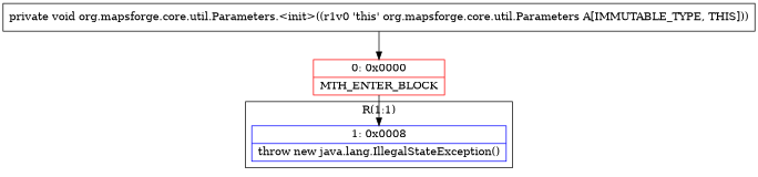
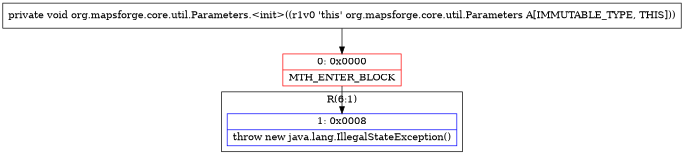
  digraph {
    node [shape=record]
    n1 [color=blue label="{1\:\ 0x0008|throw new java.lang.IllegalStateException()\l}"]
    n2 [color=red label="{0\:\ 0x0000|MTH_ENTER_BLOCK\l}"]
    n3 [label="{private void org.mapsforge.core.util.Parameters.\<init\>((r1v0 'this' org.mapsforge.core.util.Parameters A[IMMUTABLE_TYPE, THIS])) }"]
    subgraph cluster_1 {
-     label="R(1:1)"
+     label="R(6:1)"
      n1
    }
    n2 -> n1
    n3 -> n2
  }
